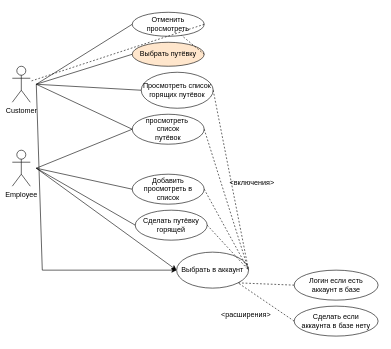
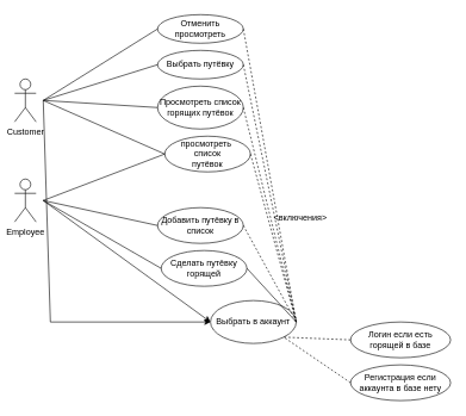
  <mxCell id="0" />
  <mxCell id="1" parent="0" />
  <mxCell id="2" value="Customer" style="shape=umlActor;verticalLabelPosition=bottom;verticalAlign=top;html=1;outlineConnect=0;" vertex="1" parent="1"><mxGeometry x="20" y="110" width="30" height="60" as="geometry" /></mxCell>
  <mxCell id="3" value="Employee&lt;br&gt;" style="shape=umlActor;verticalLabelPosition=bottom;verticalAlign=top;html=1;outlineConnect=0;" vertex="1" parent="1"><mxGeometry x="20" y="250" width="30" height="60" as="geometry" /></mxCell>
- <mxCell id="4" value="просмотреть&amp;nbsp;&lt;br&gt;список&lt;br&gt;путёвок" style="ellipse;whiteSpace=wrap;html=1;" vertex="1" parent="1"><mxGeometry x="220" y="190" width="120" height="50" as="geometry" /></mxCell>
+ <mxCell id="4" value="просмотреть&amp;nbsp;&lt;br&gt;список&lt;br&gt;путёвок" style="ellipse;whiteSpace=wrap;html=1;" vertex="1" parent="1"><mxGeometry x="230" y="190" width="120" height="50" as="geometry" /></mxCell>
  <mxCell id="5" value="" style="endArrow=none;html=1;rounded=0;entryX=0;entryY=0.5;entryDx=0;entryDy=0;" edge="1" parent="1" target="4"><mxGeometry width="50" height="50" relative="1" as="geometry"><mxPoint x="60" y="280" as="sourcePoint" /><mxPoint x="120" y="250" as="targetPoint" /></mxGeometry></mxCell>
  <mxCell id="6" value="" style="endArrow=none;html=1;rounded=0;entryX=0;entryY=0.5;entryDx=0;entryDy=0;" edge="1" parent="1" target="4"><mxGeometry width="50" height="50" relative="1" as="geometry"><mxPoint x="60" y="140" as="sourcePoint" /><mxPoint x="140" y="115" as="targetPoint" /></mxGeometry></mxCell>
- <mxCell id="7" value="Добавить просмотреть в список" style="ellipse;whiteSpace=wrap;html=1;" vertex="1" parent="1"><mxGeometry x="220" y="290" width="120" height="50" as="geometry" /></mxCell>
+ <mxCell id="7" value="Добавить путёвку в список" style="ellipse;whiteSpace=wrap;html=1;" vertex="1" parent="1"><mxGeometry x="220" y="290" width="120" height="50" as="geometry" /></mxCell>
  <mxCell id="8" value="" style="endArrow=none;html=1;rounded=0;entryX=0;entryY=0.5;entryDx=0;entryDy=0;" edge="1" parent="1" target="7"><mxGeometry width="50" height="50" relative="1" as="geometry"><mxPoint x="60" y="280" as="sourcePoint" /><mxPoint x="160" y="240" as="targetPoint" /></mxGeometry></mxCell>
- <mxCell id="9" value="Выбрать путёвку&lt;br&gt;" style="ellipse;whiteSpace=wrap;html=1;fillColor=#ffe6cc;" vertex="1" parent="1"><mxGeometry x="220" y="70" width="120" height="40" as="geometry" /></mxCell>
+ <mxCell id="9" value="Выбрать путёвку&lt;br&gt;" style="ellipse;whiteSpace=wrap;html=1;" vertex="1" parent="1"><mxGeometry x="220" y="70" width="120" height="40" as="geometry" /></mxCell>
  <mxCell id="10" value="" style="endArrow=none;html=1;rounded=0;entryX=0;entryY=0.5;entryDx=0;entryDy=0;" edge="1" parent="1" target="9"><mxGeometry width="50" height="50" relative="1" as="geometry"><mxPoint x="60" y="140" as="sourcePoint" /><mxPoint x="180" y="60" as="targetPoint" /></mxGeometry></mxCell>
  <mxCell id="11" value="Отменить просмотреть" style="ellipse;whiteSpace=wrap;html=1;" vertex="1" parent="1"><mxGeometry x="220" y="20" width="120" height="40" as="geometry" /></mxCell>
  <mxCell id="12" value="" style="endArrow=none;html=1;rounded=0;entryX=0;entryY=0.5;entryDx=0;entryDy=0;" edge="1" parent="1" target="11"><mxGeometry width="50" height="50" relative="1" as="geometry"><mxPoint x="60" y="140" as="sourcePoint" /><mxPoint x="130" y="40" as="targetPoint" /></mxGeometry></mxCell>
  <mxCell id="13" value="Сделать путёвку&lt;br&gt;горящей" style="ellipse;whiteSpace=wrap;html=1;" vertex="1" parent="1"><mxGeometry x="225" y="350" width="120" height="50" as="geometry" /></mxCell>
  <mxCell id="14" value="" style="endArrow=none;html=1;rounded=0;entryX=0;entryY=0.5;entryDx=0;entryDy=0;" edge="1" parent="1" target="13"><mxGeometry width="50" height="50" relative="1" as="geometry"><mxPoint x="60" y="280" as="sourcePoint" /><mxPoint x="150" y="270" as="targetPoint" /></mxGeometry></mxCell>
- <mxCell id="15" value="Просмотреть список&lt;br&gt;горящих путёвок" style="ellipse;whiteSpace=wrap;html=1;" vertex="1" parent="1"><mxGeometry x="235" y="120" width="120" height="60" as="geometry" /></mxCell>
+ <mxCell id="15" value="Просмотреть список&lt;br&gt;горящих путёвок" style="ellipse;whiteSpace=wrap;html=1;" vertex="1" parent="1"><mxGeometry x="220" y="120" width="120" height="60" as="geometry" /></mxCell>
  <mxCell id="16" value="" style="endArrow=none;html=1;rounded=0;entryX=0;entryY=0.5;entryDx=0;entryDy=0;" edge="1" parent="1" target="15"><mxGeometry width="50" height="50" relative="1" as="geometry"><mxPoint x="60" y="140" as="sourcePoint" /><mxPoint x="290" y="140" as="targetPoint" /></mxGeometry></mxCell>
- <mxCell id="17" value="" style="endArrow=none;dashed=1;html=1;rounded=0;exitX=1;exitY=0.5;exitDx=0;exitDy=0;" edge="1" parent="1" source="11" target="2"><mxGeometry width="50" height="50" relative="1" as="geometry"><mxPoint x="390" y="170" as="sourcePoint" /><mxPoint x="440" y="120" as="targetPoint" /></mxGeometry></mxCell>
+ <mxCell id="17" value="" style="endArrow=none;dashed=1;html=1;rounded=0;exitX=1;exitY=0.5;exitDx=0;exitDy=0;entryX=1;entryY=0.5;entryDx=0;entryDy=0;" edge="1" parent="1" source="11" target="18"><mxGeometry width="50" height="50" relative="1" as="geometry"><mxPoint x="390" y="170" as="sourcePoint" /><mxPoint x="440" y="120" as="targetPoint" /></mxGeometry></mxCell>
  <mxCell id="18" value="Выбрать в аккаунт" style="ellipse;whiteSpace=wrap;html=1;" vertex="1" parent="1"><mxGeometry x="294" y="420" width="120" height="60" as="geometry" /></mxCell>
- <mxCell id="19" value="" style="endArrow=none;dashed=1;html=1;rounded=0;exitX=1;exitY=0.5;exitDx=0;exitDy=0;" edge="1" parent="1" source="9" target="11"><mxGeometry width="50" height="50" relative="1" as="geometry"><mxPoint x="340" y="110" as="sourcePoint" /><mxPoint x="515.592" y="235.423" as="targetPoint" /></mxGeometry></mxCell>
+ <mxCell id="19" value="" style="endArrow=none;dashed=1;html=1;rounded=0;exitX=1;exitY=0.5;exitDx=0;exitDy=0;entryX=1;entryY=0.5;entryDx=0;entryDy=0;" edge="1" parent="1" source="9" target="18"><mxGeometry width="50" height="50" relative="1" as="geometry"><mxPoint x="340" y="110" as="sourcePoint" /><mxPoint x="515.592" y="235.423" as="targetPoint" /></mxGeometry></mxCell>
  <mxCell id="20" value="" style="endArrow=none;dashed=1;html=1;rounded=0;exitX=1;exitY=0.5;exitDx=0;exitDy=0;entryX=1;entryY=0.5;entryDx=0;entryDy=0;" edge="1" parent="1" source="15" target="18"><mxGeometry width="50" height="50" relative="1" as="geometry"><mxPoint x="350" y="100" as="sourcePoint" /><mxPoint x="560" y="360" as="targetPoint" /></mxGeometry></mxCell>
  <mxCell id="21" value="" style="endArrow=none;dashed=1;html=1;rounded=0;exitX=1;exitY=0.5;exitDx=0;exitDy=0;entryX=1;entryY=0.5;entryDx=0;entryDy=0;" edge="1" parent="1" source="4" target="18"><mxGeometry width="50" height="50" relative="1" as="geometry"><mxPoint x="360" y="110" as="sourcePoint" /><mxPoint x="560" y="70" as="targetPoint" /></mxGeometry></mxCell>
  <mxCell id="22" value="" style="endArrow=none;dashed=1;html=1;rounded=0;exitX=1;exitY=0.5;exitDx=0;exitDy=0;entryX=1;entryY=0.5;entryDx=0;entryDy=0;" edge="1" parent="1" source="7" target="18"><mxGeometry width="50" height="50" relative="1" as="geometry"><mxPoint x="370" y="120" as="sourcePoint" /><mxPoint x="570" y="80" as="targetPoint" /></mxGeometry></mxCell>
- <mxCell id="23" value="" style="endArrow=none;dashed=1;html=1;rounded=0;exitX=1;exitY=0.5;exitDx=0;exitDy=0;entryX=1;entryY=0.5;entryDx=0;entryDy=0;" edge="1" parent="1" source="13" target="18"><mxGeometry width="50" height="50" relative="1" as="geometry"><mxPoint x="380" y="130" as="sourcePoint" /><mxPoint x="580" y="90" as="targetPoint" /></mxGeometry></mxCell>
+ <mxCell id="23" value="" style="endArrow=none;dashed=0;html=1;rounded=0;exitX=1;exitY=0.5;exitDx=0;exitDy=0;entryX=1;entryY=0.5;entryDx=0;entryDy=0;" edge="1" parent="1" source="13" target="18"><mxGeometry width="50" height="50" relative="1" as="geometry"><mxPoint x="380" y="130" as="sourcePoint" /><mxPoint x="580" y="90" as="targetPoint" /></mxGeometry></mxCell>
  <mxCell id="24" value="" style="endArrow=classic;html=1;rounded=0;entryX=0;entryY=0.5;entryDx=0;entryDy=0;" edge="1" parent="1" target="18"><mxGeometry width="50" height="50" relative="1" as="geometry"><mxPoint x="60" y="280" as="sourcePoint" /><mxPoint x="290" y="290" as="targetPoint" /></mxGeometry></mxCell>
  <mxCell id="25" value="" style="endArrow=none;html=1;rounded=0;" edge="1" parent="1"><mxGeometry width="50" height="50" relative="1" as="geometry"><mxPoint x="60" y="140" as="sourcePoint" /><mxPoint x="70" y="450" as="targetPoint" /></mxGeometry></mxCell>
  <mxCell id="26" value="" style="endArrow=classic;html=1;rounded=0;entryX=0;entryY=0.5;entryDx=0;entryDy=0;" edge="1" parent="1" target="18"><mxGeometry width="50" height="50" relative="1" as="geometry"><mxPoint x="70" y="450" as="sourcePoint" /><mxPoint x="290" y="290" as="targetPoint" /></mxGeometry></mxCell>
  <mxCell id="27" value="&amp;lt;включения&amp;gt;" style="text;html=1;strokeColor=none;fillColor=none;align=center;verticalAlign=middle;whiteSpace=wrap;rounded=0;" vertex="1" parent="1"><mxGeometry x="385" y="290" width="70" height="30" as="geometry" /></mxCell>
- <mxCell id="28" value="Логин если есть&lt;br&gt;аккаунт в базе" style="ellipse;whiteSpace=wrap;html=1;" vertex="1" parent="1"><mxGeometry x="490" y="450" width="140" height="50" as="geometry" /></mxCell>
- <mxCell id="29" value="Сделать если&lt;br&gt;аккаунта в базе нету" style="ellipse;whiteSpace=wrap;html=1;" vertex="1" parent="1"><mxGeometry x="490" y="510" width="140" height="50" as="geometry" /></mxCell>
+ <mxCell id="28" value="Логин если есть&lt;br&gt;горящей в базе" style="ellipse;whiteSpace=wrap;html=1;" vertex="1" parent="1"><mxGeometry x="490" y="450" width="140" height="50" as="geometry" /></mxCell>
+ <mxCell id="29" value="Регистрация если&lt;br&gt;аккаунта в базе нету" style="ellipse;whiteSpace=wrap;html=1;" vertex="1" parent="1"><mxGeometry x="490" y="510" width="140" height="50" as="geometry" /></mxCell>
  <mxCell id="30" value="" style="endArrow=none;dashed=1;html=1;rounded=0;entryX=1;entryY=1;entryDx=0;entryDy=0;exitX=0;exitY=0.5;exitDx=0;exitDy=0;" edge="1" parent="1" source="28" target="18"><mxGeometry width="50" height="50" relative="1" as="geometry"><mxPoint x="410" y="520" as="sourcePoint" /><mxPoint x="460" y="470" as="targetPoint" /></mxGeometry></mxCell>
  <mxCell id="31" value="" style="endArrow=none;dashed=1;html=1;rounded=0;entryX=1;entryY=1;entryDx=0;entryDy=0;exitX=0;exitY=0.5;exitDx=0;exitDy=0;" edge="1" parent="1" source="29" target="18"><mxGeometry width="50" height="50" relative="1" as="geometry"><mxPoint x="500" y="485" as="sourcePoint" /><mxPoint x="406.426" y="481.213" as="targetPoint" /></mxGeometry></mxCell>
- <mxCell id="32" value="&amp;lt;расширения&amp;gt;" style="text;html=1;strokeColor=none;fillColor=none;align=center;verticalAlign=middle;whiteSpace=wrap;rounded=0;" vertex="1" parent="1"><mxGeometry x="380" y="510" width="60" height="30" as="geometry" /></mxCell>
